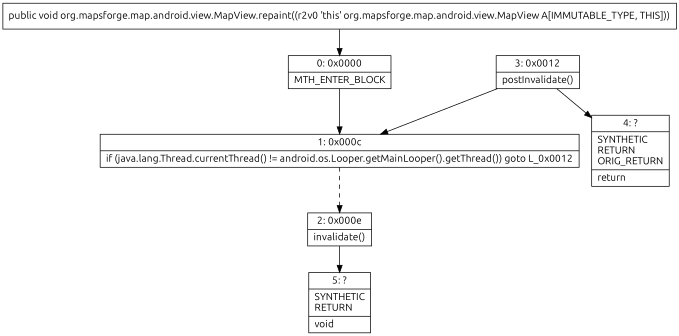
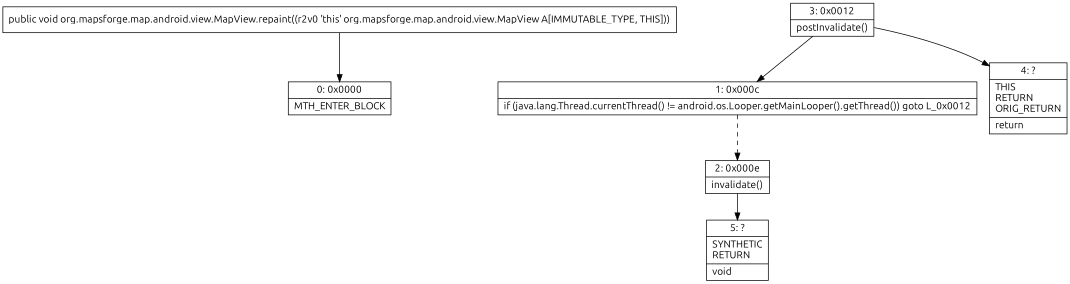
  digraph {
    fontname=Ubuntu
    node [fontname=Ubuntu shape=record]
    edge [fontname=Ubuntu]
    n1 [label="{0\:\ 0x0000|MTH_ENTER_BLOCK\l}"]
    n2 [label="{1\:\ 0x000c|if (java.lang.Thread.currentThread() != android.os.Looper.getMainLooper().getThread()) goto L_0x0012\l}"]
    n3 [label="{2\:\ 0x000e|invalidate()\l}"]
    n4 [label="{5\:\ ?|SYNTHETIC\lRETURN\l|void\l}"]
    n5 [label="{3\:\ 0x0012|postInvalidate()\l}"]
-   n6 [label="{4\:\ ?|SYNTHETIC\lRETURN\lORIG_RETURN\l|return\l}"]
+   n6 [label="{4\:\ ?|THIS\lRETURN\lORIG_RETURN\l|return\l}"]
    n7 [label="{public void org.mapsforge.map.android.view.MapView.repaint((r2v0 'this' org.mapsforge.map.android.view.MapView A[IMMUTABLE_TYPE, THIS])) }"]
-   n1 -> n2
    n2 -> n3 [style=dashed]
    n3 -> n4
    n5 -> n2
    n5 -> n6
    n7 -> n1
  }
